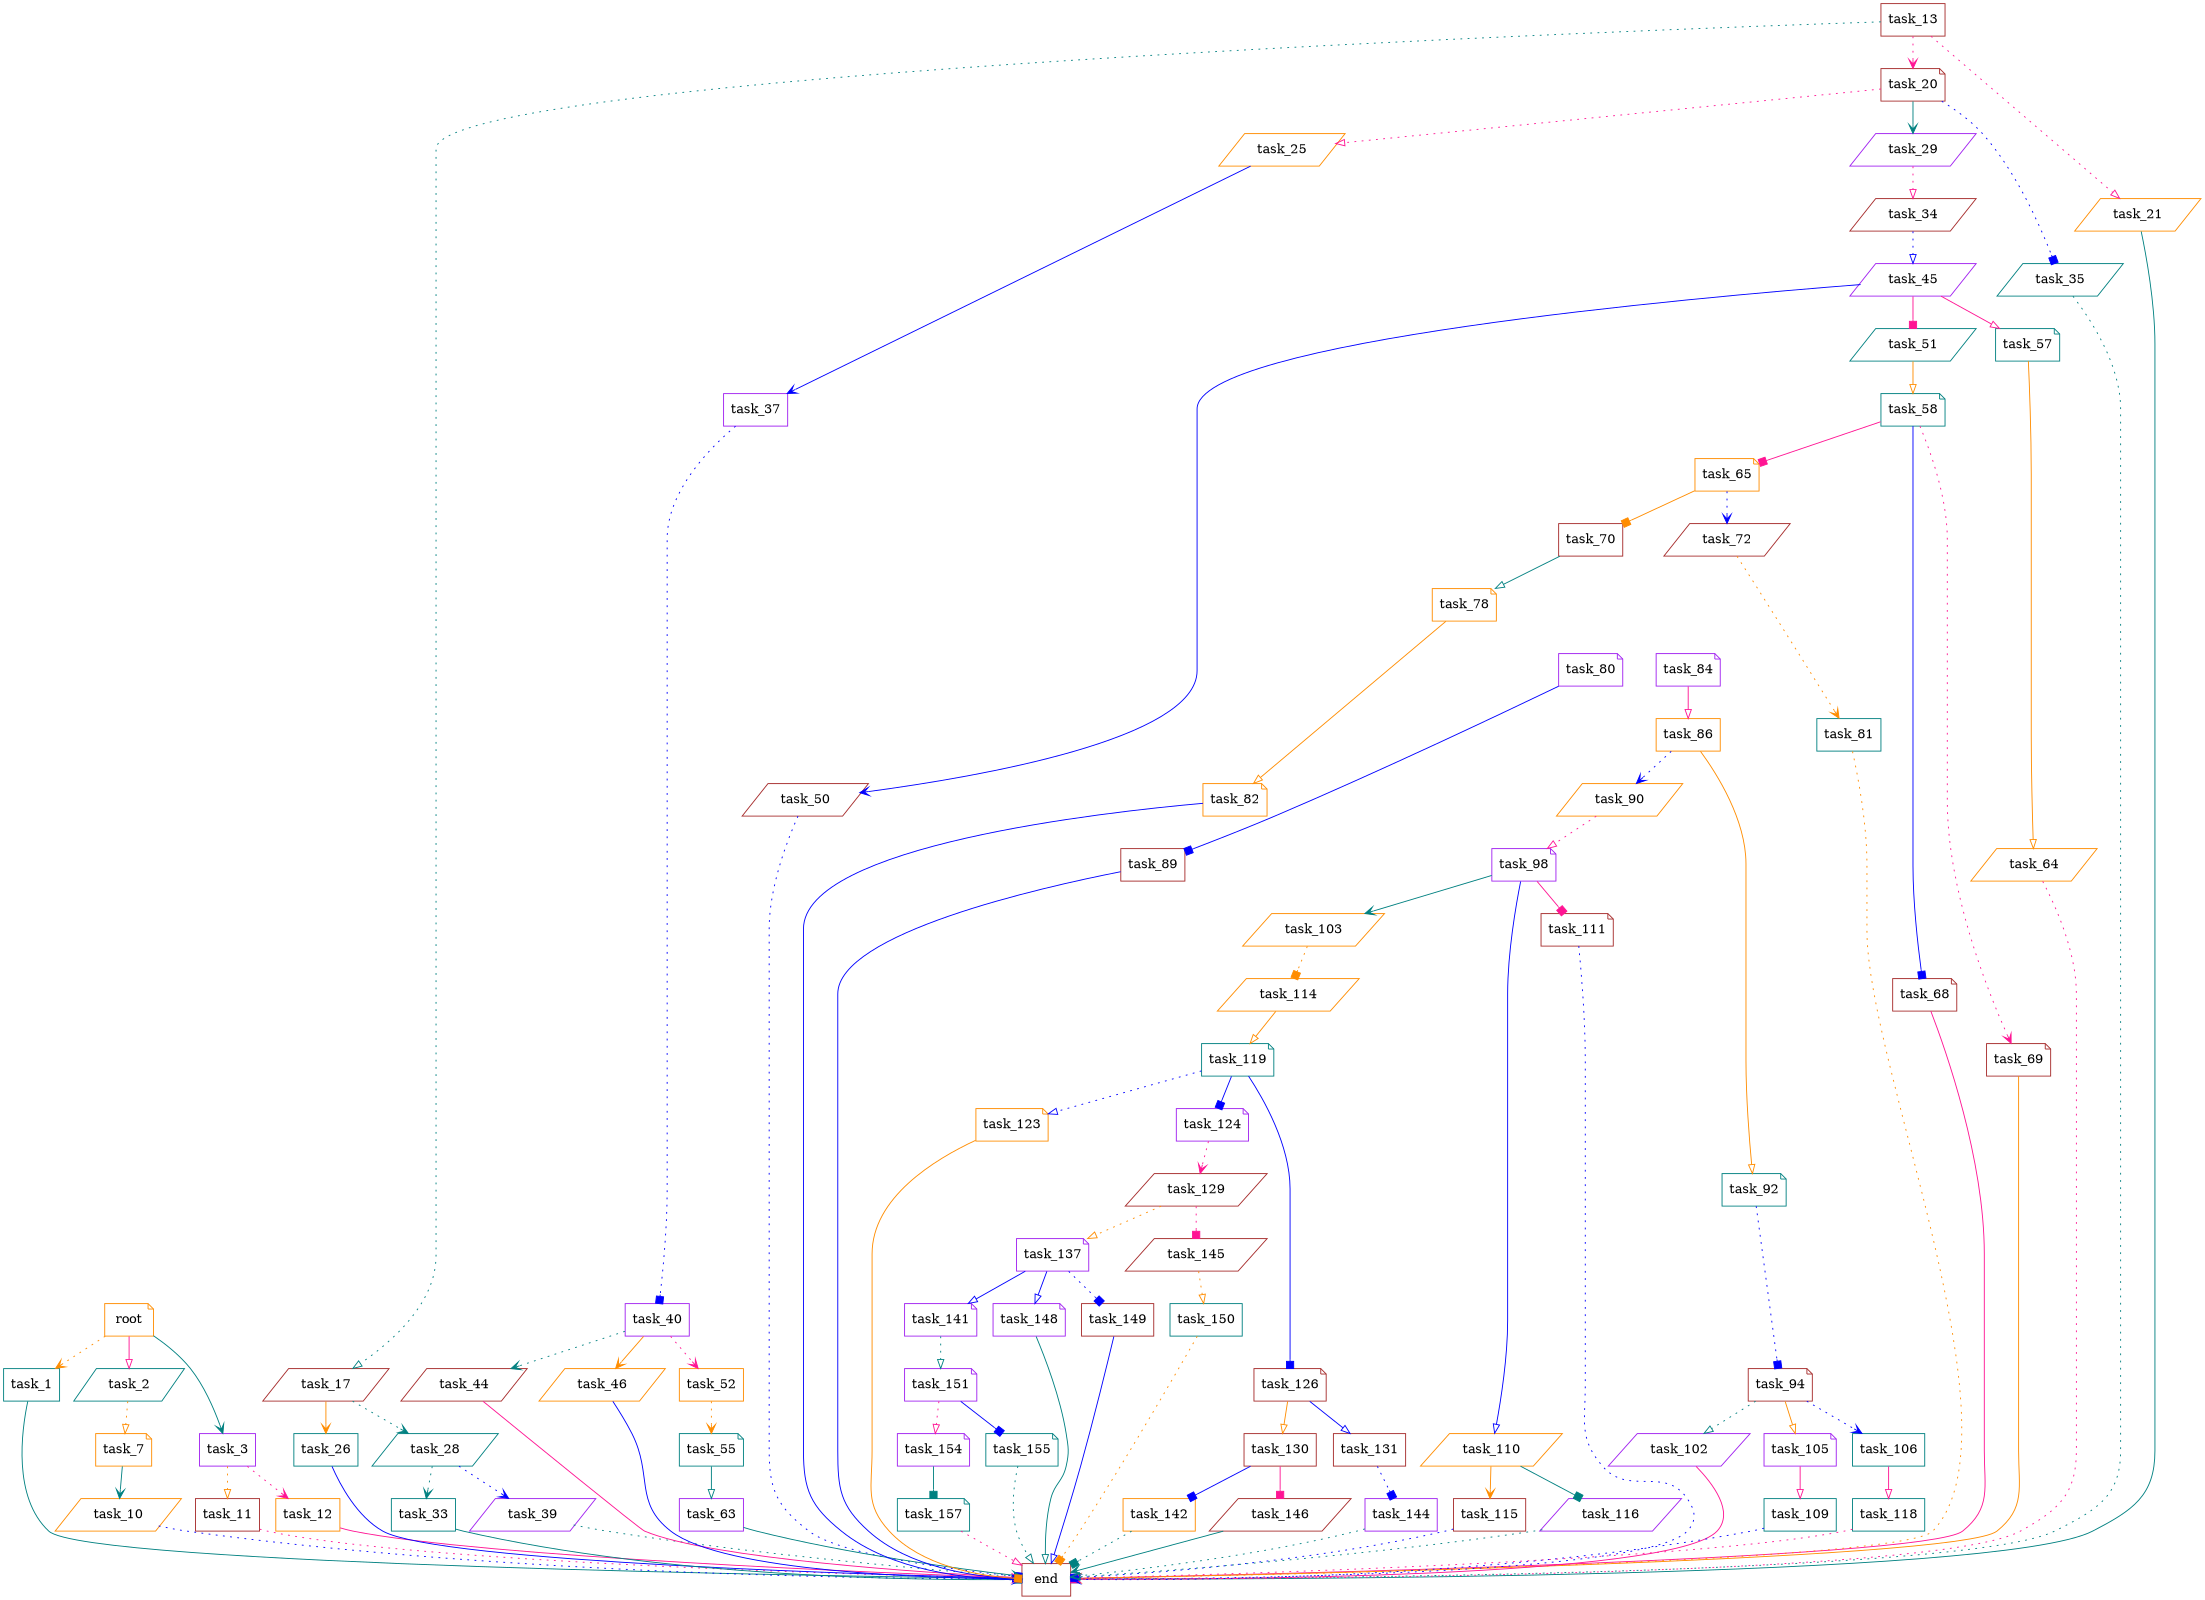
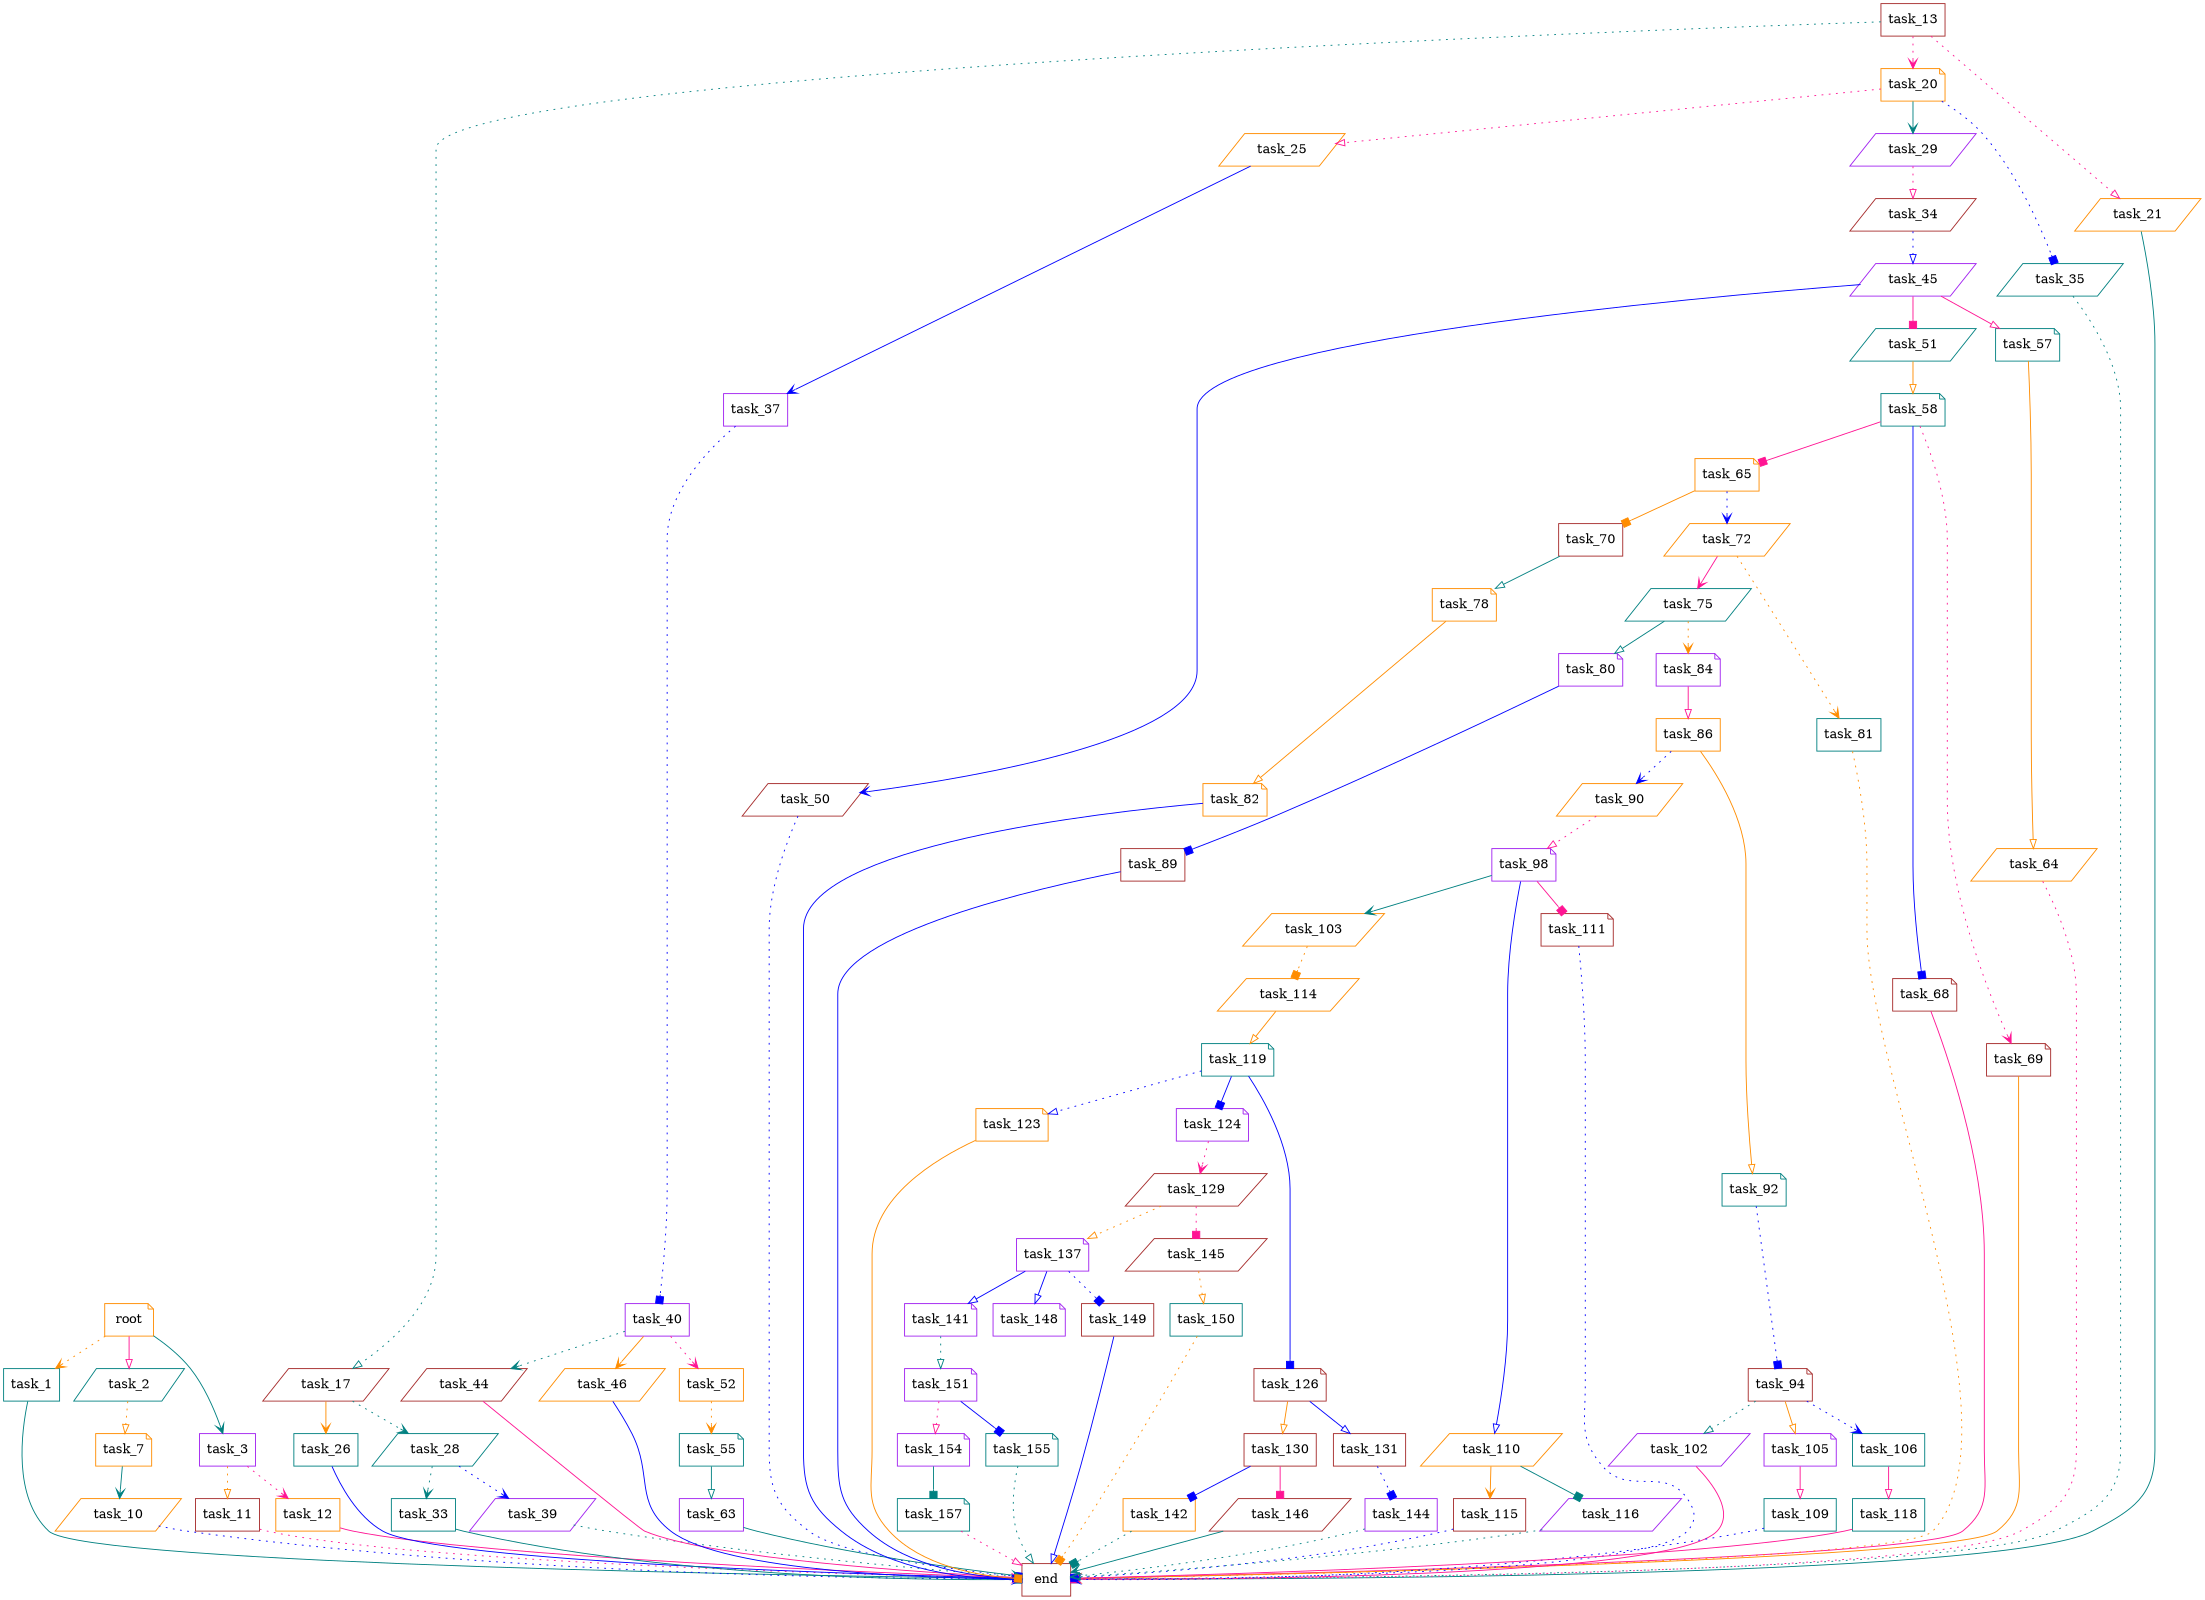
  digraph {
    node [color=brown shape=note]
    edge [arrowhead=onormal color=blue style=solid]
    root [color=darkorange]
    task_1 [color=teal shape=box]
    task_2 [color=teal shape=parallelogram]
    task_3 [color=purple shape=box]
    end [shape=box]
    task_7 [color=darkorange]
    task_11 [shape=box]
    task_12 [color=darkorange shape=box]
    task_10 [color=darkorange shape=parallelogram]
    task_13 [shape=box]
    task_17 [shape=parallelogram]
-   task_20
+   task_20 [color=darkorange]
    task_21 [color=darkorange shape=parallelogram]
    task_26 [color=teal shape=box]
    task_28 [color=teal shape=parallelogram]
    task_25 [color=darkorange shape=parallelogram]
    task_29 [color=purple shape=parallelogram]
    task_35 [color=teal shape=parallelogram]
    task_33 [color=teal shape=box]
    task_39 [color=purple shape=parallelogram]
    task_37 [color=purple shape=box]
    task_34 [shape=parallelogram]
    task_40 [color=purple shape=box]
    task_45 [color=purple shape=parallelogram]
    task_50 [shape=parallelogram]
    task_51 [color=teal shape=parallelogram]
    task_57 [color=teal]
    task_44 [shape=parallelogram]
    task_46 [color=darkorange shape=parallelogram]
    task_52 [color=darkorange shape=box]
    task_55 [color=teal]
    task_58 [color=teal]
    task_64 [color=darkorange shape=parallelogram]
    task_65 [color=darkorange]
    task_68
    task_69
    task_63 [color=purple shape=box]
    task_70 [shape=box]
-   task_72 [shape=parallelogram]
+   task_72 [color=darkorange shape=parallelogram]
    task_78 [color=darkorange]
+   task_75 [color=teal shape=parallelogram]
    task_81 [color=teal shape=box]
    task_82 [color=darkorange]
    task_80 [color=purple]
    task_84 [color=purple]
    task_89 [shape=box]
    task_86 [color=darkorange shape=box]
    task_90 [color=darkorange shape=parallelogram]
    task_92 [color=teal]
    task_98 [color=purple]
    task_94
    task_103 [color=darkorange shape=parallelogram]
    task_110 [color=darkorange shape=parallelogram]
    task_111
    task_102 [color=purple shape=parallelogram]
    task_105 [color=purple]
    task_106 [color=teal shape=box]
    task_109 [color=teal shape=box]
    task_118 [color=teal shape=box]
    task_114 [color=darkorange shape=parallelogram]
    task_115 [shape=box]
    task_116 [color=purple shape=parallelogram]
    task_119 [color=teal]
    task_123 [color=darkorange]
    task_124 [color=purple]
    task_126
    task_129 [shape=parallelogram]
    task_130 [shape=box]
    task_131 [shape=box]
    task_137 [color=purple]
    task_145 [shape=parallelogram]
    task_142 [color=darkorange shape=box]
    task_146 [shape=parallelogram]
    task_144 [color=purple shape=box]
    task_141 [color=purple]
    task_148 [color=purple]
    task_149 [shape=box]
    task_150 [color=teal shape=box]
    task_151 [color=purple]
    task_154 [color=purple]
    task_155 [color=teal]
    task_157 [color=teal]
    root -> task_1 [arrowhead=vee color=darkorange style=dotted]
    root -> task_2 [color=deeppink]
    root -> task_3 [arrowhead=vee color=teal]
    task_1 -> end [color=teal]
    task_2 -> task_7 [color=darkorange style=dotted]
    task_3 -> task_11 [color=darkorange style=dotted]
    task_3 -> task_12 [arrowhead=vee color=deeppink style=dotted]
    task_7 -> task_10 [arrowhead=vee color=teal]
    task_11 -> end [arrowhead=vee color=deeppink style=dotted]
    task_12 -> end [arrowhead=box color=deeppink]
    task_10 -> end [arrowhead=box style=dotted]
    task_13 -> task_17 [color=teal style=dotted]
    task_13 -> task_20 [arrowhead=vee color=deeppink style=dotted]
    task_13 -> task_21 [color=deeppink style=dotted]
    task_17 -> task_26 [arrowhead=vee color=darkorange]
    task_17 -> task_28 [arrowhead=vee color=teal style=dotted]
    task_20 -> task_25 [color=deeppink style=dotted]
    task_20 -> task_29 [arrowhead=vee color=teal]
    task_20 -> task_35 [arrowhead=box style=dotted]
    task_21 -> end [arrowhead=box color=teal]
    task_26 -> end
    task_28 -> task_33 [arrowhead=vee color=teal style=dotted]
    task_28 -> task_39 [arrowhead=vee style=dotted]
    task_25 -> task_37 [arrowhead=vee]
    task_29 -> task_34 [color=deeppink style=dotted]
    task_35 -> end [color=teal style=dotted]
    task_33 -> end [arrowhead=box color=teal]
    task_39 -> end [arrowhead=box color=teal style=dotted]
    task_37 -> task_40 [arrowhead=box style=dotted]
    task_34 -> task_45 [style=dotted]
    task_40 -> task_44 [arrowhead=vee color=teal style=dotted]
    task_40 -> task_46 [arrowhead=vee color=darkorange]
    task_40 -> task_52 [arrowhead=vee color=deeppink style=dotted]
    task_45 -> task_50 [arrowhead=vee]
    task_45 -> task_51 [arrowhead=box color=deeppink]
    task_45 -> task_57 [color=deeppink]
    task_50 -> end [arrowhead=box style=dotted]
    task_51 -> task_58 [color=darkorange]
    task_57 -> task_64 [color=darkorange]
    task_44 -> end [color=deeppink]
    task_46 -> end [arrowhead=box]
    task_52 -> task_55 [arrowhead=vee color=darkorange style=dotted]
    task_55 -> task_63 [color=teal]
    task_58 -> task_65 [arrowhead=box color=deeppink]
    task_58 -> task_68 [arrowhead=box]
    task_58 -> task_69 [arrowhead=vee color=deeppink style=dotted]
    task_64 -> end [arrowhead=box color=deeppink style=dotted]
    task_65 -> task_70 [arrowhead=box color=darkorange]
    task_65 -> task_72 [arrowhead=vee style=dotted]
    task_68 -> end [arrowhead=box color=deeppink]
    task_69 -> end [arrowhead=vee color=darkorange]
    task_63 -> end [arrowhead=vee color=teal]
    task_70 -> task_78 [color=teal]
+   task_72 -> task_75 [arrowhead=vee color=deeppink]
    task_72 -> task_81 [arrowhead=vee color=darkorange style=dotted]
    task_78 -> task_82 [color=darkorange]
+   task_75 -> task_80 [color=teal]
+   task_75 -> task_84 [arrowhead=vee color=darkorange style=dotted]
    task_81 -> end [arrowhead=vee color=darkorange style=dotted]
    task_82 -> end [arrowhead=vee]
    task_80 -> task_89 [arrowhead=box]
    task_84 -> task_86 [color=deeppink]
    task_89 -> end
    task_86 -> task_90 [arrowhead=vee style=dotted]
    task_86 -> task_92 [color=darkorange]
    task_90 -> task_98 [color=deeppink style=dotted]
    task_92 -> task_94 [arrowhead=box style=dotted]
    task_98 -> task_103 [arrowhead=vee color=teal]
    task_98 -> task_110
    task_98 -> task_111 [arrowhead=box color=deeppink]
    task_94 -> task_102 [color=teal style=dotted]
    task_94 -> task_105 [color=darkorange]
    task_94 -> task_106 [arrowhead=vee style=dotted]
    task_103 -> task_114 [arrowhead=box color=darkorange style=dotted]
    task_110 -> task_115 [arrowhead=vee color=darkorange]
    task_110 -> task_116 [arrowhead=box color=teal]
    task_111 -> end [arrowhead=box style=dotted]
    task_102 -> end [arrowhead=box color=deeppink]
    task_105 -> task_109 [color=deeppink]
    task_106 -> task_118 [color=deeppink]
    task_109 -> end [arrowhead=vee style=dotted]
-   task_118 -> end [arrowhead=vee color=deeppink style=dotted]
+   task_118 -> end [arrowhead=vee color=deeppink]
    task_114 -> task_119 [color=darkorange]
    task_115 -> end [arrowhead=box style=dotted]
    task_116 -> end [color=teal style=dotted]
    task_119 -> task_123 [style=dotted]
    task_119 -> task_124 [arrowhead=box]
    task_119 -> task_126 [arrowhead=box]
    task_123 -> end [arrowhead=box color=darkorange]
    task_124 -> task_129 [arrowhead=vee color=deeppink style=dotted]
    task_126 -> task_130 [color=darkorange]
    task_126 -> task_131
    task_129 -> task_137 [color=darkorange style=dotted]
    task_129 -> task_145 [arrowhead=box color=deeppink style=dotted]
    task_130 -> task_142 [arrowhead=box]
    task_130 -> task_146 [arrowhead=box color=deeppink]
    task_131 -> task_144 [arrowhead=box style=dotted]
    task_137 -> task_141
    task_137 -> task_148
    task_137 -> task_149 [arrowhead=box style=dotted]
    task_145 -> task_150 [color=darkorange style=dotted]
    task_142 -> end [arrowhead=box color=teal style=dotted]
    task_146 -> end [arrowhead=vee color=teal]
    task_144 -> end [color=teal style=dotted]
    task_141 -> task_151 [color=teal style=dotted]
-   task_148 -> end [color=teal]
    task_149 -> end
    task_150 -> end [arrowhead=box color=darkorange style=dotted]
    task_151 -> task_154 [color=deeppink style=dotted]
    task_151 -> task_155 [arrowhead=box]
    task_154 -> task_157 [arrowhead=box color=teal]
    task_155 -> end [color=teal style=dotted]
    task_157 -> end [color=deeppink style=dotted]
  }
